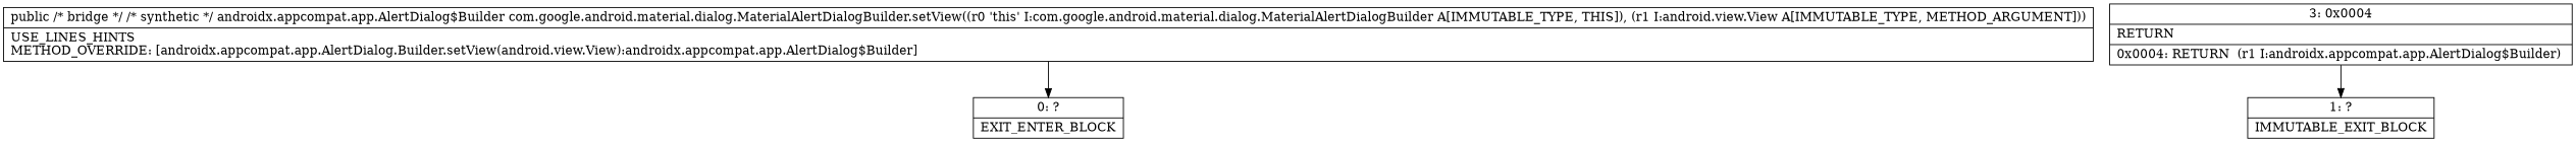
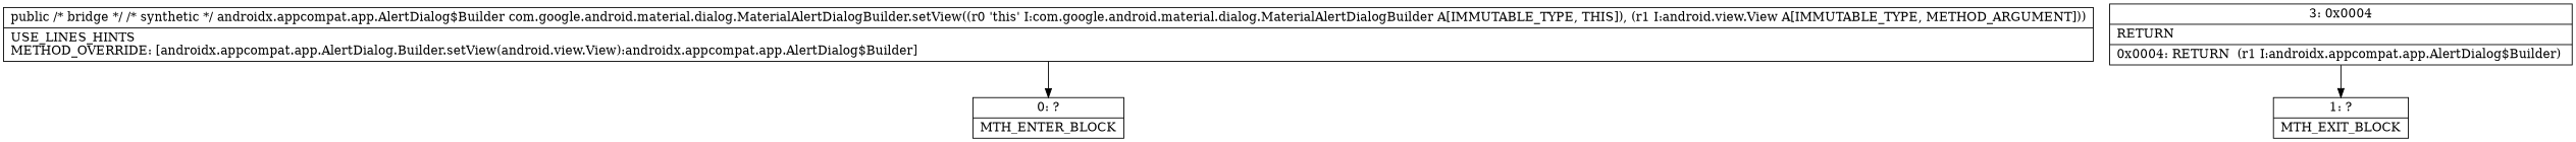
  digraph {
    node [shape=record]
-   n1 [label="{0\:\ ?|EXIT_ENTER_BLOCK\l}"]
+   n1 [label="{0\:\ ?|MTH_ENTER_BLOCK\l}"]
    n2 [label="{3\:\ 0x0004|RETURN\l|0x0004: RETURN  (r1 I:androidx.appcompat.app.AlertDialog$Builder) \l}"]
-   n3 [label="{1\:\ ?|IMMUTABLE_EXIT_BLOCK\l}"]
+   n3 [label="{1\:\ ?|MTH_EXIT_BLOCK\l}"]
    n4 [label="{public \/* bridge *\/ \/* synthetic *\/ androidx.appcompat.app.AlertDialog$Builder com.google.android.material.dialog.MaterialAlertDialogBuilder.setView((r0 'this' I:com.google.android.material.dialog.MaterialAlertDialogBuilder A[IMMUTABLE_TYPE, THIS]), (r1 I:android.view.View A[IMMUTABLE_TYPE, METHOD_ARGUMENT]))  | USE_LINES_HINTS\lMETHOD_OVERRIDE: [androidx.appcompat.app.AlertDialog.Builder.setView(android.view.View):androidx.appcompat.app.AlertDialog$Builder]\l}"]
    n2 -> n3
    n4 -> n1
  }
